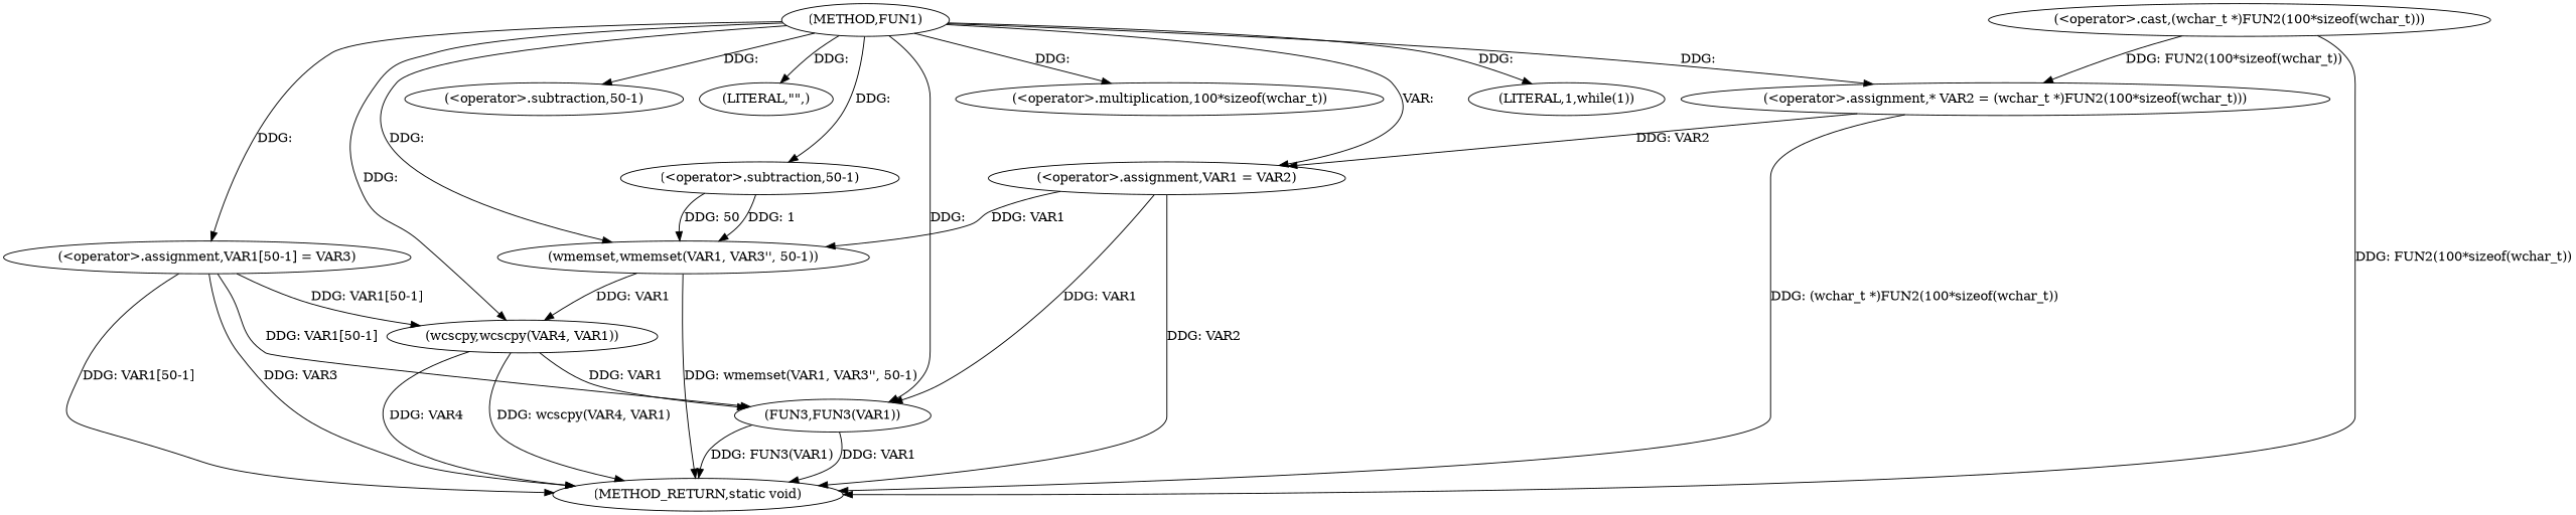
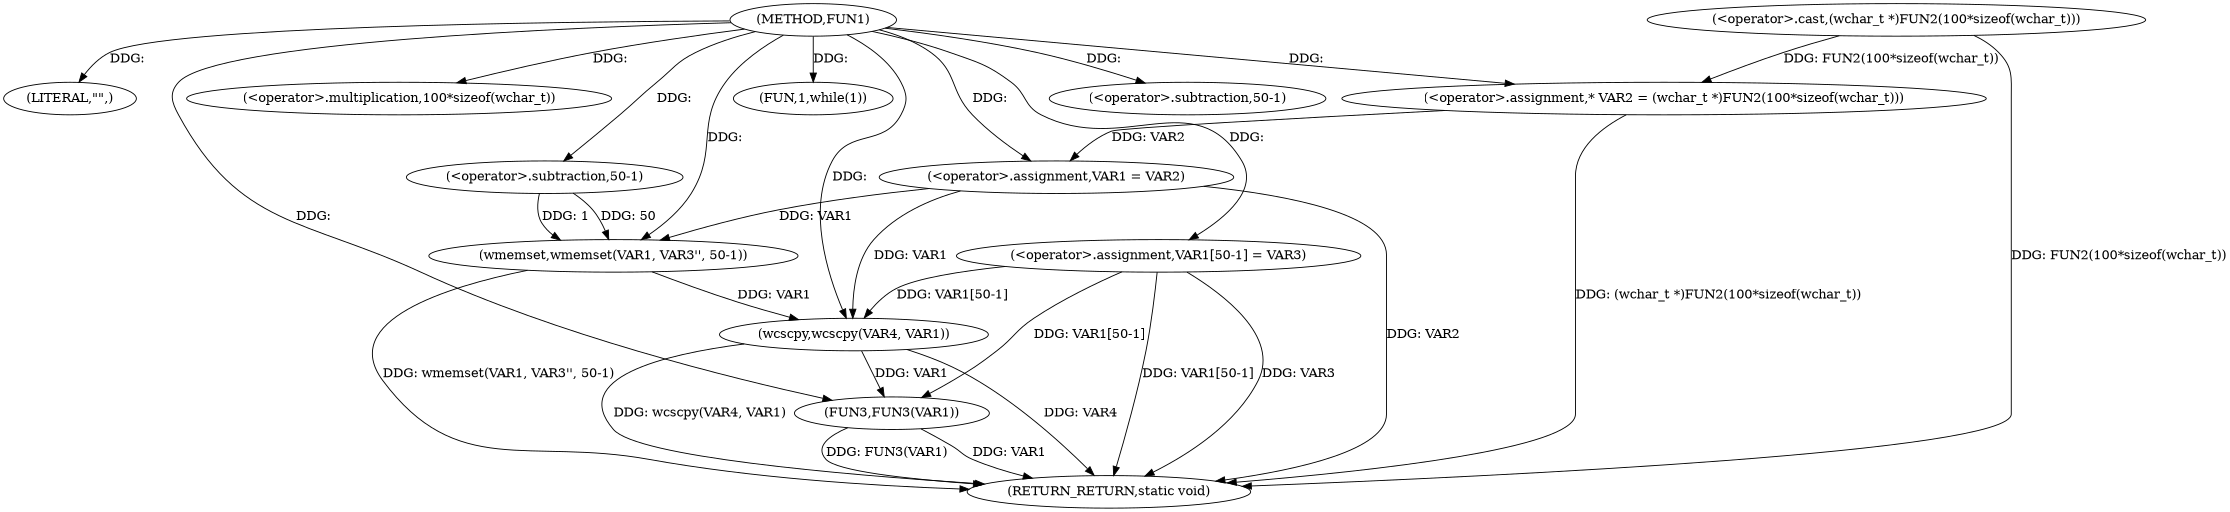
  digraph {
    n1 [label="(METHOD,FUN1)"]
    n2 [label="(<operator>.assignment,* VAR2 = (wchar_t *)FUN2(100*sizeof(wchar_t)))"]
    n3 [label="(<operator>.multiplication,100*sizeof(wchar_t))"]
    n4 [label="(<operator>.assignment,VAR1 = VAR2)"]
-   n5 [label="(LITERAL,1,while(1))"]
+   n5 [label="(FUN,1,while(1))"]
    n6 [label="(wmemset,wmemset(VAR1, VAR3'', 50-1))"]
    n7 [label="(<operator>.subtraction,50-1)"]
    n8 [label="(<operator>.assignment,VAR1[50-1] = VAR3)"]
    n9 [label="(<operator>.subtraction,50-1)"]
    n10 [label="(LITERAL,\"\",)"]
    n11 [label="(wcscpy,wcscpy(VAR4, VAR1))"]
    n12 [label="(FUN3,FUN3(VAR1))"]
-   n13 [label="(METHOD_RETURN,static void)"]
+   n13 [label="(RETURN_RETURN,static void)"]
    n14 [label="(<operator>.cast,(wchar_t *)FUN2(100*sizeof(wchar_t)))"]
    n1 -> n2 [label="DDG: "]
    n1 -> n3 [label="DDG: "]
-   n1 -> n4 [label="VAR: "]
+   n1 -> n4 [label="DDG: "]
    n1 -> n5 [label="DDG: "]
    n1 -> n6 [label="DDG: "]
    n1 -> n7 [label="DDG: "]
    n1 -> n8 [label="DDG: "]
    n1 -> n9 [label="DDG: "]
    n1 -> n10 [label="DDG: "]
    n1 -> n11 [label="DDG: "]
    n1 -> n12 [label="DDG: "]
    n2 -> n4 [label="DDG: VAR2"]
    n2 -> n13 [label="DDG: (wchar_t *)FUN2(100*sizeof(wchar_t))"]
    n4 -> n6 [label="DDG: VAR1"]
-   n4 -> n12 [label="DDG: VAR1"]
+   n4 -> n11 [label="DDG: VAR1"]
    n4 -> n13 [label="DDG: VAR2"]
    n6 -> n11 [label="DDG: VAR1"]
    n6 -> n13 [label="DDG: wmemset(VAR1, VAR3'', 50-1)"]
    n7 -> n6 [label="DDG: 50"]
    n7 -> n6 [label="DDG: 1"]
    n8 -> n11 [label="DDG: VAR1[50-1]"]
    n8 -> n12 [label="DDG: VAR1[50-1]"]
    n8 -> n13 [label="DDG: VAR1[50-1]"]
    n8 -> n13 [label="DDG: VAR3"]
    n11 -> n12 [label="DDG: VAR1"]
    n11 -> n13 [label="DDG: VAR4"]
    n11 -> n13 [label="DDG: wcscpy(VAR4, VAR1)"]
    n12 -> n13 [label="DDG: VAR1"]
    n12 -> n13 [label="DDG: FUN3(VAR1)"]
    n14 -> n2 [label="DDG: FUN2(100*sizeof(wchar_t))"]
    n14 -> n13 [label="DDG: FUN2(100*sizeof(wchar_t))"]
  }
